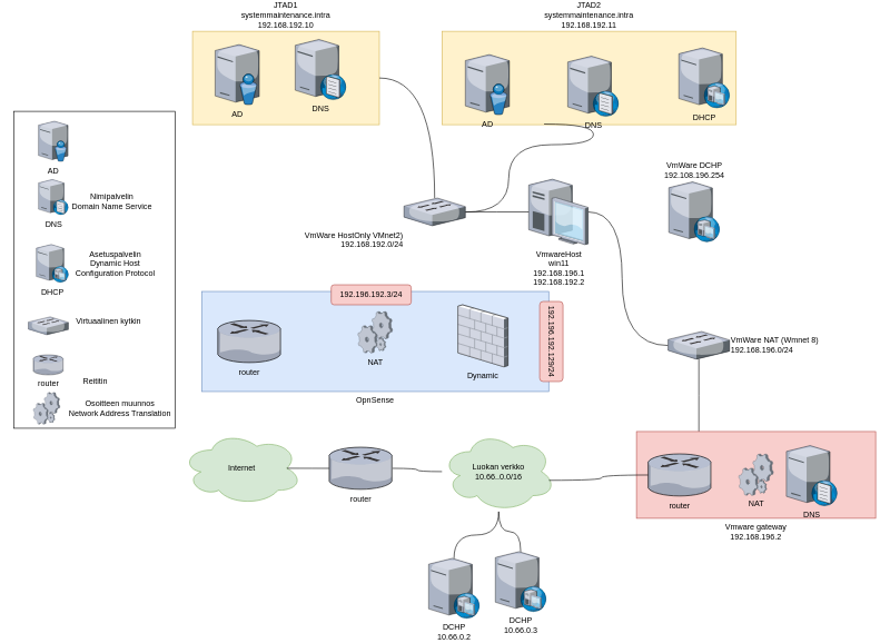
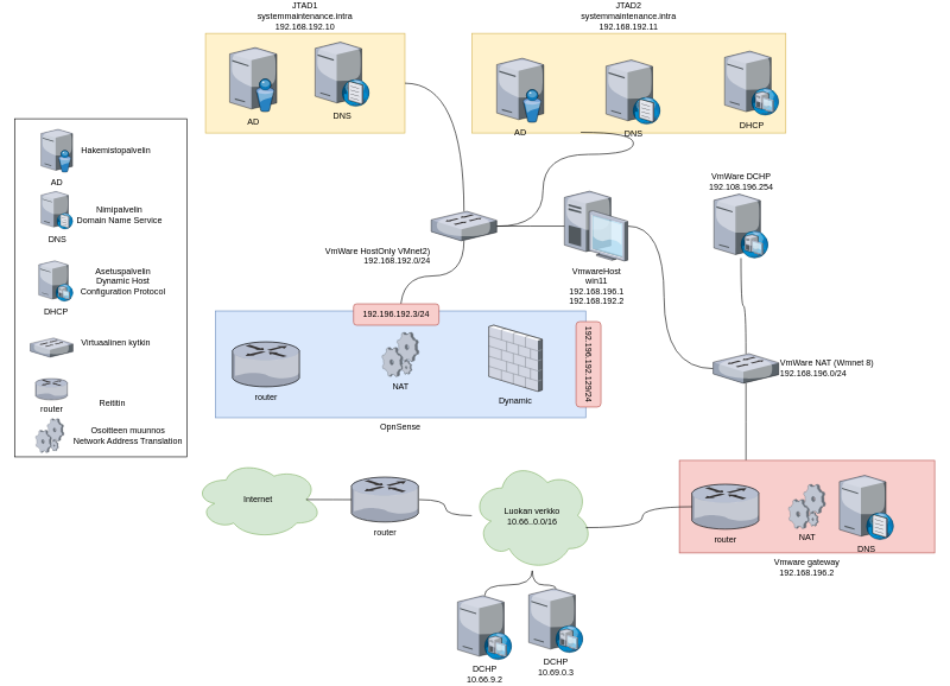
  <mxCell id="0" />
  <mxCell id="1" parent="0" />
  <mxCell id="2" style="edgeStyle=orthogonalEdgeStyle;curved=1;orthogonalLoop=1;jettySize=auto;html=1;endArrow=none;endFill=0;" edge="1" parent="1" source="5" target="39"><mxGeometry relative="1" as="geometry" /></mxCell>
  <mxCell id="3" style="edgeStyle=orthogonalEdgeStyle;curved=1;orthogonalLoop=1;jettySize=auto;html=1;endArrow=none;endFill=0;" edge="1" parent="1" source="5" target="30"><mxGeometry relative="1" as="geometry" /></mxCell>
  <mxCell id="4" style="edgeStyle=orthogonalEdgeStyle;curved=1;orthogonalLoop=1;jettySize=auto;html=1;endArrow=none;endFill=0;" edge="1" parent="1" source="5" target="29"><mxGeometry relative="1" as="geometry" /></mxCell>
- <mxCell id="5" value="Luokan verkko&lt;br&gt;10.66..0.0/16" style="ellipse;shape=cloud;whiteSpace=wrap;html=1;fillColor=#d5e8d4;strokeColor=#82b366;" vertex="1" parent="1"><mxGeometry x="662" y="620" width="170" height="120" as="geometry" /></mxCell>
+ <mxCell id="5" value="Luokan verkko&lt;br&gt;10.66..0.0/16" style="ellipse;shape=cloud;whiteSpace=wrap;html=1;fillColor=#d5e8d4;strokeColor=#82b366;" vertex="1" parent="1"><mxGeometry x="662" y="620" width="170" height="155" as="geometry" /></mxCell>
  <mxCell id="6" style="edgeStyle=orthogonalEdgeStyle;curved=1;orthogonalLoop=1;jettySize=auto;html=1;endArrow=none;endFill=0;" edge="1" parent="1" source="7" target="9"><mxGeometry relative="1" as="geometry"><Array as="points"><mxPoint x="932" y="291" /><mxPoint x="932" y="491" /></Array></mxGeometry></mxCell>
  <mxCell id="7" value="VmwareHost&lt;br&gt;win11&lt;br&gt;192.168.196.1&lt;br&gt;192.168.192.2" style="verticalLabelPosition=bottom;sketch=0;aspect=fixed;html=1;verticalAlign=top;strokeColor=none;align=center;outlineConnect=0;shape=mxgraph.citrix.desktop;" vertex="1" parent="1"><mxGeometry x="792" y="241.75" width="89" height="98" as="geometry" /></mxCell>
  <mxCell id="8" style="edgeStyle=orthogonalEdgeStyle;curved=1;orthogonalLoop=1;jettySize=auto;html=1;endArrow=none;endFill=0;" edge="1" parent="1" source="9"><mxGeometry relative="1" as="geometry"><mxPoint x="1047" y="620" as="targetPoint" /></mxGeometry></mxCell>
  <mxCell id="9" value="VmWare NAT (Wmnet 8)&lt;br&gt;192.168.196.0/24" style="verticalLabelPosition=middle;sketch=0;aspect=fixed;html=1;verticalAlign=middle;strokeColor=none;align=left;outlineConnect=0;shape=mxgraph.citrix.switch;labelPosition=right;" vertex="1" parent="1"><mxGeometry x="1001" y="470" width="92" height="41.5" as="geometry" /></mxCell>
+ <mxCell id="10" style="edgeStyle=orthogonalEdgeStyle;curved=1;orthogonalLoop=1;jettySize=auto;html=1;endArrow=none;endFill=0;" edge="1" parent="1" source="12" target="32"><mxGeometry relative="1" as="geometry" /></mxCell>
  <mxCell id="11" style="edgeStyle=orthogonalEdgeStyle;curved=1;orthogonalLoop=1;jettySize=auto;html=1;endArrow=none;endFill=0;" edge="1" parent="1" source="12" target="7"><mxGeometry relative="1" as="geometry" /></mxCell>
  <mxCell id="12" value="VmWare HostOnly VMnet2)&lt;br&gt;192.168.192.0/24" style="verticalLabelPosition=bottom;sketch=0;aspect=fixed;html=1;verticalAlign=top;strokeColor=none;align=right;outlineConnect=0;shape=mxgraph.citrix.switch;labelPosition=left;" vertex="1" parent="1"><mxGeometry x="605" y="270" width="92" height="41.5" as="geometry" /></mxCell>
  <mxCell id="13" value="Vmware gateway&#10;192.168.196.2" style="group;labelPosition=center;verticalLabelPosition=bottom;align=center;verticalAlign=top;" vertex="1" connectable="0" parent="1"><mxGeometry x="953.5" y="620" width="358.5" height="130" as="geometry" /></mxCell>
  <mxCell id="14" value="" style="group;fillColor=#f8cecc;strokeColor=#b85450;container=0;" vertex="1" connectable="0" parent="13"><mxGeometry width="358.5" height="130" as="geometry" /></mxCell>
  <mxCell id="15" value="DNS" style="verticalLabelPosition=bottom;sketch=0;aspect=fixed;html=1;verticalAlign=top;strokeColor=none;align=center;outlineConnect=0;shape=mxgraph.citrix.dns_server;" vertex="1" parent="13"><mxGeometry x="224.718" y="18.75" width="76.5" height="92.5" as="geometry" /></mxCell>
  <mxCell id="16" value="router" style="verticalLabelPosition=bottom;sketch=0;aspect=fixed;html=1;verticalAlign=top;strokeColor=none;align=center;outlineConnect=0;shape=mxgraph.citrix.router;" vertex="1" parent="13"><mxGeometry x="17.488" y="33.47" width="95" height="63.05" as="geometry" /></mxCell>
  <mxCell id="17" value="NAT" style="verticalLabelPosition=bottom;sketch=0;aspect=fixed;html=1;verticalAlign=top;strokeColor=none;align=center;outlineConnect=0;shape=mxgraph.citrix.process;" vertex="1" parent="13"><mxGeometry x="153.25" y="33.47" width="52" height="62" as="geometry" /></mxCell>
+ <mxCell id="18" style="edgeStyle=orthogonalEdgeStyle;curved=1;orthogonalLoop=1;jettySize=auto;html=1;endArrow=none;endFill=0;" edge="1" parent="1" source="19" target="9"><mxGeometry relative="1" as="geometry" /></mxCell>
  <mxCell id="19" value="VmWare DCHP&lt;br&gt;192.108.196.254" style="verticalLabelPosition=top;sketch=0;aspect=fixed;html=1;verticalAlign=bottom;strokeColor=none;align=center;outlineConnect=0;shape=mxgraph.citrix.dhcp_server;labelPosition=center;" vertex="1" parent="1"><mxGeometry x="1002" y="245.75" width="76" height="90" as="geometry" /></mxCell>
  <mxCell id="20" value="" style="group" vertex="1" connectable="0" parent="1"><mxGeometry x="288.1" y="20" width="280" height="140" as="geometry" /></mxCell>
  <mxCell id="21" value="JTAD1&lt;br&gt;systemmaintenance.intra&lt;br&gt;192.168.192.10" style="rounded=0;whiteSpace=wrap;html=1;fillColor=#fff2cc;strokeColor=#d6b656;labelPosition=center;verticalLabelPosition=top;align=center;verticalAlign=bottom;" vertex="1" parent="20"><mxGeometry width="280" height="140" as="geometry" /></mxCell>
  <mxCell id="22" value="AD" style="verticalLabelPosition=bottom;sketch=0;aspect=fixed;html=1;verticalAlign=top;strokeColor=none;align=center;outlineConnect=0;shape=mxgraph.citrix.directory_server;" vertex="1" parent="20"><mxGeometry x="33.9" y="20" width="66.1" height="90" as="geometry" /></mxCell>
  <mxCell id="23" value="DNS" style="verticalLabelPosition=bottom;sketch=0;aspect=fixed;html=1;verticalAlign=top;strokeColor=none;align=center;outlineConnect=0;shape=mxgraph.citrix.dns_server;" vertex="1" parent="20"><mxGeometry x="153.9" y="10" width="76.5" height="92.5" as="geometry" /></mxCell>
  <mxCell id="24" value="JTAD2&lt;br&gt;systemmaintenance.intra&lt;br&gt;192.168.192.11" style="rounded=0;whiteSpace=wrap;html=1;fillColor=#fff2cc;strokeColor=#d6b656;labelPosition=center;verticalLabelPosition=top;align=center;verticalAlign=bottom;" vertex="1" parent="1"><mxGeometry x="662" y="20" width="441" height="140" as="geometry" /></mxCell>
  <mxCell id="25" value="AD" style="verticalLabelPosition=bottom;sketch=0;aspect=fixed;html=1;verticalAlign=top;strokeColor=none;align=center;outlineConnect=0;shape=mxgraph.citrix.directory_server;" vertex="1" parent="1"><mxGeometry x="697" y="55" width="66.1" height="90" as="geometry" /></mxCell>
  <mxCell id="26" style="edgeStyle=orthogonalEdgeStyle;curved=1;orthogonalLoop=1;jettySize=auto;html=1;endArrow=none;endFill=0;exitX=0.347;exitY=0.993;exitDx=0;exitDy=0;exitPerimeter=0;" edge="1" parent="1" source="24" target="12"><mxGeometry relative="1" as="geometry"><Array as="points"><mxPoint x="889" y="159" /><mxPoint x="889" y="190" /><mxPoint x="762" y="190" /><mxPoint x="762" y="291" /></Array></mxGeometry></mxCell>
  <mxCell id="27" value="DNS" style="verticalLabelPosition=bottom;sketch=0;aspect=fixed;html=1;verticalAlign=top;strokeColor=none;align=center;outlineConnect=0;shape=mxgraph.citrix.dns_server;" vertex="1" parent="1"><mxGeometry x="850.5" y="55" width="76.5" height="92.5" as="geometry" /></mxCell>
  <mxCell id="28" value="DHCP" style="verticalLabelPosition=bottom;sketch=0;aspect=fixed;html=1;verticalAlign=top;strokeColor=none;align=center;outlineConnect=0;shape=mxgraph.citrix.dhcp_server;" vertex="1" parent="1"><mxGeometry x="1017" y="45" width="76" height="90" as="geometry" /></mxCell>
- <mxCell id="29" value="DCHP&lt;br&gt;10.66.0.3" style="verticalLabelPosition=bottom;sketch=0;aspect=fixed;html=1;verticalAlign=top;strokeColor=none;align=center;outlineConnect=0;shape=mxgraph.citrix.dhcp_server;" vertex="1" parent="1"><mxGeometry x="742" y="800" width="76" height="90" as="geometry" /></mxCell>
- <mxCell id="30" value="DCHP&lt;br&gt;10.66.0.2" style="verticalLabelPosition=bottom;sketch=0;aspect=fixed;html=1;verticalAlign=top;strokeColor=none;align=center;outlineConnect=0;shape=mxgraph.citrix.dhcp_server;" vertex="1" parent="1"><mxGeometry x="642" y="810" width="76" height="90" as="geometry" /></mxCell>
+ <mxCell id="29" value="DCHP&lt;br&gt;10.69.0.3" style="verticalLabelPosition=bottom;sketch=0;aspect=fixed;html=1;verticalAlign=top;strokeColor=none;align=center;outlineConnect=0;shape=mxgraph.citrix.dhcp_server;" vertex="1" parent="1"><mxGeometry x="742" y="800" width="76" height="90" as="geometry" /></mxCell>
+ <mxCell id="30" value="DCHP&lt;br&gt;10.66.9.2" style="verticalLabelPosition=bottom;sketch=0;aspect=fixed;html=1;verticalAlign=top;strokeColor=none;align=center;outlineConnect=0;shape=mxgraph.citrix.dhcp_server;" vertex="1" parent="1"><mxGeometry x="642" y="810" width="76" height="90" as="geometry" /></mxCell>
  <mxCell id="31" value="Internet" style="ellipse;shape=cloud;whiteSpace=wrap;html=1;fillColor=#d5e8d4;strokeColor=#82b366;" vertex="1" parent="1"><mxGeometry x="272" y="620" width="180" height="110" as="geometry" /></mxCell>
  <mxCell id="32" value="OpnSense" style="rounded=0;whiteSpace=wrap;html=1;fillColor=#dae8fc;strokeColor=#6c8ebf;labelPosition=center;verticalLabelPosition=bottom;align=center;verticalAlign=top;" vertex="1" parent="1"><mxGeometry x="302" y="410" width="520" height="150" as="geometry" /></mxCell>
  <mxCell id="33" value="router" style="verticalLabelPosition=bottom;sketch=0;aspect=fixed;html=1;verticalAlign=top;strokeColor=none;align=center;outlineConnect=0;shape=mxgraph.citrix.router;" vertex="1" parent="1"><mxGeometry x="325.9" y="453.47" width="95" height="63.05" as="geometry" /></mxCell>
  <mxCell id="34" value="Dynamic" style="verticalLabelPosition=bottom;sketch=0;aspect=fixed;html=1;verticalAlign=top;strokeColor=none;align=center;outlineConnect=0;shape=mxgraph.citrix.firewall;" vertex="1" parent="1"><mxGeometry x="685.9" y="430" width="75" height="93" as="geometry" /></mxCell>
  <mxCell id="35" value="NAT" style="verticalLabelPosition=bottom;sketch=0;aspect=fixed;html=1;verticalAlign=top;strokeColor=none;align=center;outlineConnect=0;shape=mxgraph.citrix.process;" vertex="1" parent="1"><mxGeometry x="535.9" y="440" width="52" height="62" as="geometry" /></mxCell>
  <mxCell id="36" value="192.196.192.3/24" style="rounded=1;whiteSpace=wrap;html=1;fillColor=#f8cecc;strokeColor=#b85450;" vertex="1" parent="1"><mxGeometry x="495.9" y="400" width="120" height="30" as="geometry" /></mxCell>
  <mxCell id="37" value="192.196.192.129/24" style="rounded=1;whiteSpace=wrap;html=1;fillColor=#f8cecc;strokeColor=#b85450;rotation=90;" vertex="1" parent="1"><mxGeometry x="765.9" y="467.5" width="120" height="35" as="geometry" /></mxCell>
  <mxCell id="38" style="edgeStyle=orthogonalEdgeStyle;curved=1;orthogonalLoop=1;jettySize=auto;html=1;entryX=0.875;entryY=0.5;entryDx=0;entryDy=0;entryPerimeter=0;endArrow=none;endFill=0;" edge="1" parent="1" source="39" target="31"><mxGeometry relative="1" as="geometry" /></mxCell>
  <mxCell id="39" value="router" style="verticalLabelPosition=bottom;sketch=0;aspect=fixed;html=1;verticalAlign=top;strokeColor=none;align=center;outlineConnect=0;shape=mxgraph.citrix.router;" vertex="1" parent="1"><mxGeometry x="492.9" y="643.47" width="95" height="63.05" as="geometry" /></mxCell>
  <mxCell id="40" style="edgeStyle=orthogonalEdgeStyle;orthogonalLoop=1;jettySize=auto;html=1;curved=1;endArrow=none;endFill=0;" edge="1" parent="1" source="21" target="12"><mxGeometry relative="1" as="geometry" /></mxCell>
  <mxCell id="41" style="edgeStyle=orthogonalEdgeStyle;curved=1;orthogonalLoop=1;jettySize=auto;html=1;entryX=0.943;entryY=0.609;entryDx=0;entryDy=0;entryPerimeter=0;endArrow=none;endFill=0;" edge="1" parent="1" source="16" target="5"><mxGeometry relative="1" as="geometry" /></mxCell>
  <mxCell id="42" value="" style="group" vertex="1" connectable="0" parent="1"><mxGeometry x="20" y="140" width="249.4" height="475" as="geometry" /></mxCell>
  <mxCell id="43" value="" style="rounded=0;whiteSpace=wrap;html=1;" vertex="1" parent="42"><mxGeometry width="242" height="475" as="geometry" /></mxCell>
  <mxCell id="44" value="AD" style="verticalLabelPosition=bottom;sketch=0;aspect=fixed;html=1;verticalAlign=top;strokeColor=none;align=center;outlineConnect=0;shape=mxgraph.citrix.directory_server;" vertex="1" parent="42"><mxGeometry x="37.13" y="14.76" width="44.25" height="60.25" as="geometry" /></mxCell>
+ <mxCell id="45" value="Hakemistopalvelin&lt;br&gt;" style="text;html=1;align=center;verticalAlign=middle;resizable=0;points=[];autosize=1;strokeColor=none;fillColor=none;" vertex="1" parent="42"><mxGeometry x="82" y="29.88" width="120" height="30" as="geometry" /></mxCell>
  <mxCell id="46" value="DNS" style="verticalLabelPosition=bottom;sketch=0;aspect=fixed;html=1;verticalAlign=top;strokeColor=none;align=center;outlineConnect=0;shape=mxgraph.citrix.dns_server;" vertex="1" parent="42"><mxGeometry x="37.13" y="100.75" width="44.87" height="54.25" as="geometry" /></mxCell>
  <mxCell id="47" value="Nimipalvelin&lt;br&gt;Domain Name Service" style="text;html=1;align=center;verticalAlign=middle;resizable=0;points=[];autosize=1;strokeColor=none;fillColor=none;" vertex="1" parent="42"><mxGeometry x="76.87" y="115" width="140" height="40" as="geometry" /></mxCell>
  <mxCell id="48" value="DHCP" style="verticalLabelPosition=bottom;sketch=0;aspect=fixed;html=1;verticalAlign=top;strokeColor=none;align=center;outlineConnect=0;shape=mxgraph.citrix.dhcp_server;" vertex="1" parent="42"><mxGeometry x="33.87" y="199.5" width="48.13" height="57" as="geometry" /></mxCell>
  <mxCell id="49" value="Asetuspalvelin&lt;br&gt;Dynamic Host &lt;br&gt;Configuration Protocol" style="text;html=1;align=center;verticalAlign=middle;resizable=0;points=[];autosize=1;strokeColor=none;fillColor=none;" vertex="1" parent="42"><mxGeometry x="82" y="198" width="140" height="60" as="geometry" /></mxCell>
  <mxCell id="50" value="" style="verticalLabelPosition=bottom;sketch=0;aspect=fixed;html=1;verticalAlign=top;strokeColor=none;align=right;outlineConnect=0;shape=mxgraph.citrix.switch;labelPosition=left;" vertex="1" parent="42"><mxGeometry x="22" y="307.94" width="60" height="27.06" as="geometry" /></mxCell>
  <mxCell id="51" value="Virtuaalinen kytkin" style="text;html=1;align=center;verticalAlign=middle;resizable=0;points=[];autosize=1;strokeColor=none;fillColor=none;" vertex="1" parent="42"><mxGeometry x="82" y="300" width="120" height="30" as="geometry" /></mxCell>
  <mxCell id="52" value="router" style="verticalLabelPosition=bottom;sketch=0;aspect=fixed;html=1;verticalAlign=top;strokeColor=none;align=center;outlineConnect=0;shape=mxgraph.citrix.router;" vertex="1" parent="42"><mxGeometry x="29.4" y="365" width="45.2" height="30" as="geometry" /></mxCell>
- <mxCell id="53" value="Reititin" style="text;html=1;align=center;verticalAlign=middle;resizable=0;points=[];autosize=1;strokeColor=none;fillColor=none;" vertex="1" parent="42"><mxGeometry x="92" y="390" width="60" height="30" as="geometry" /></mxCell>
+ <mxCell id="53" value="Reititin" style="text;html=1;align=center;verticalAlign=middle;resizable=0;points=[];autosize=1;strokeColor=none;fillColor=none;" vertex="1" parent="42"><mxGeometry x="107" y="385" width="60" height="30" as="geometry" /></mxCell>
  <mxCell id="54" value="" style="verticalLabelPosition=bottom;sketch=0;aspect=fixed;html=1;verticalAlign=top;strokeColor=none;align=center;outlineConnect=0;shape=mxgraph.citrix.process;" vertex="1" parent="42"><mxGeometry x="29.4" y="421.16" width="40" height="47.69" as="geometry" /></mxCell>
  <mxCell id="55" value="Osoitteen muunnos&lt;br&gt;Network Address Translation" style="text;html=1;align=center;verticalAlign=middle;resizable=0;points=[];autosize=1;strokeColor=none;fillColor=none;" vertex="1" parent="42"><mxGeometry x="69.4" y="425" width="180" height="40" as="geometry" /></mxCell>
